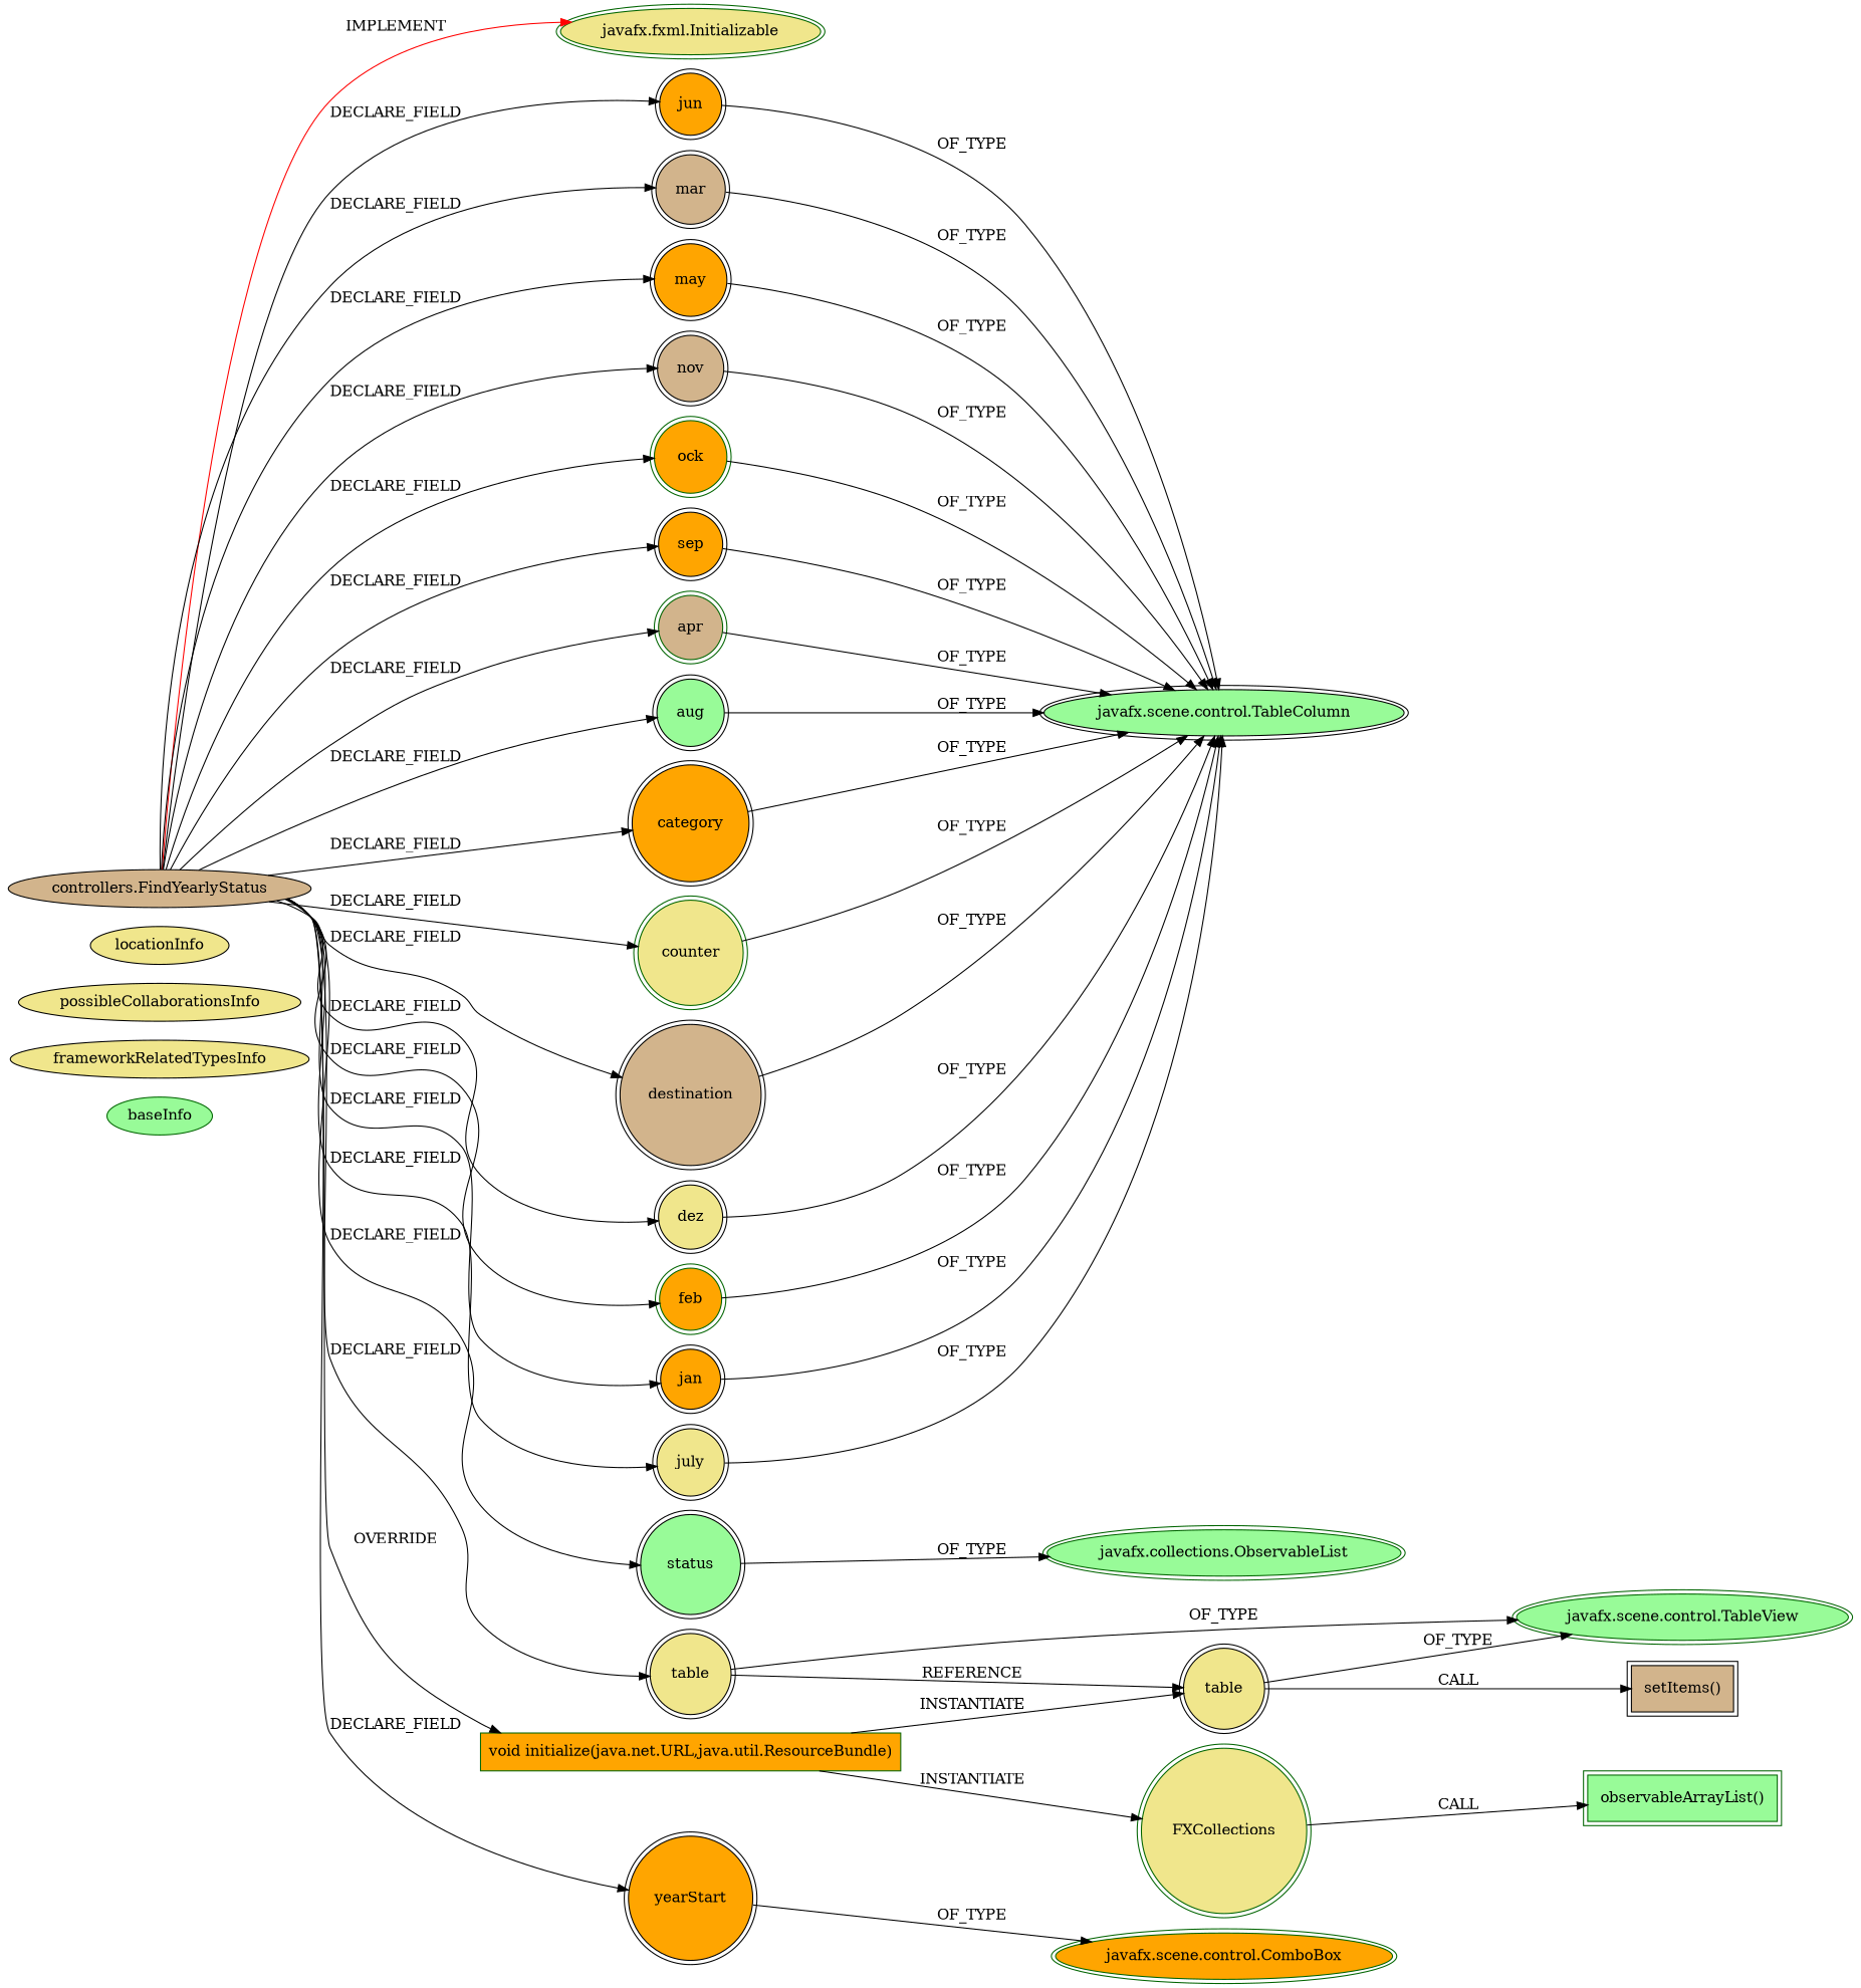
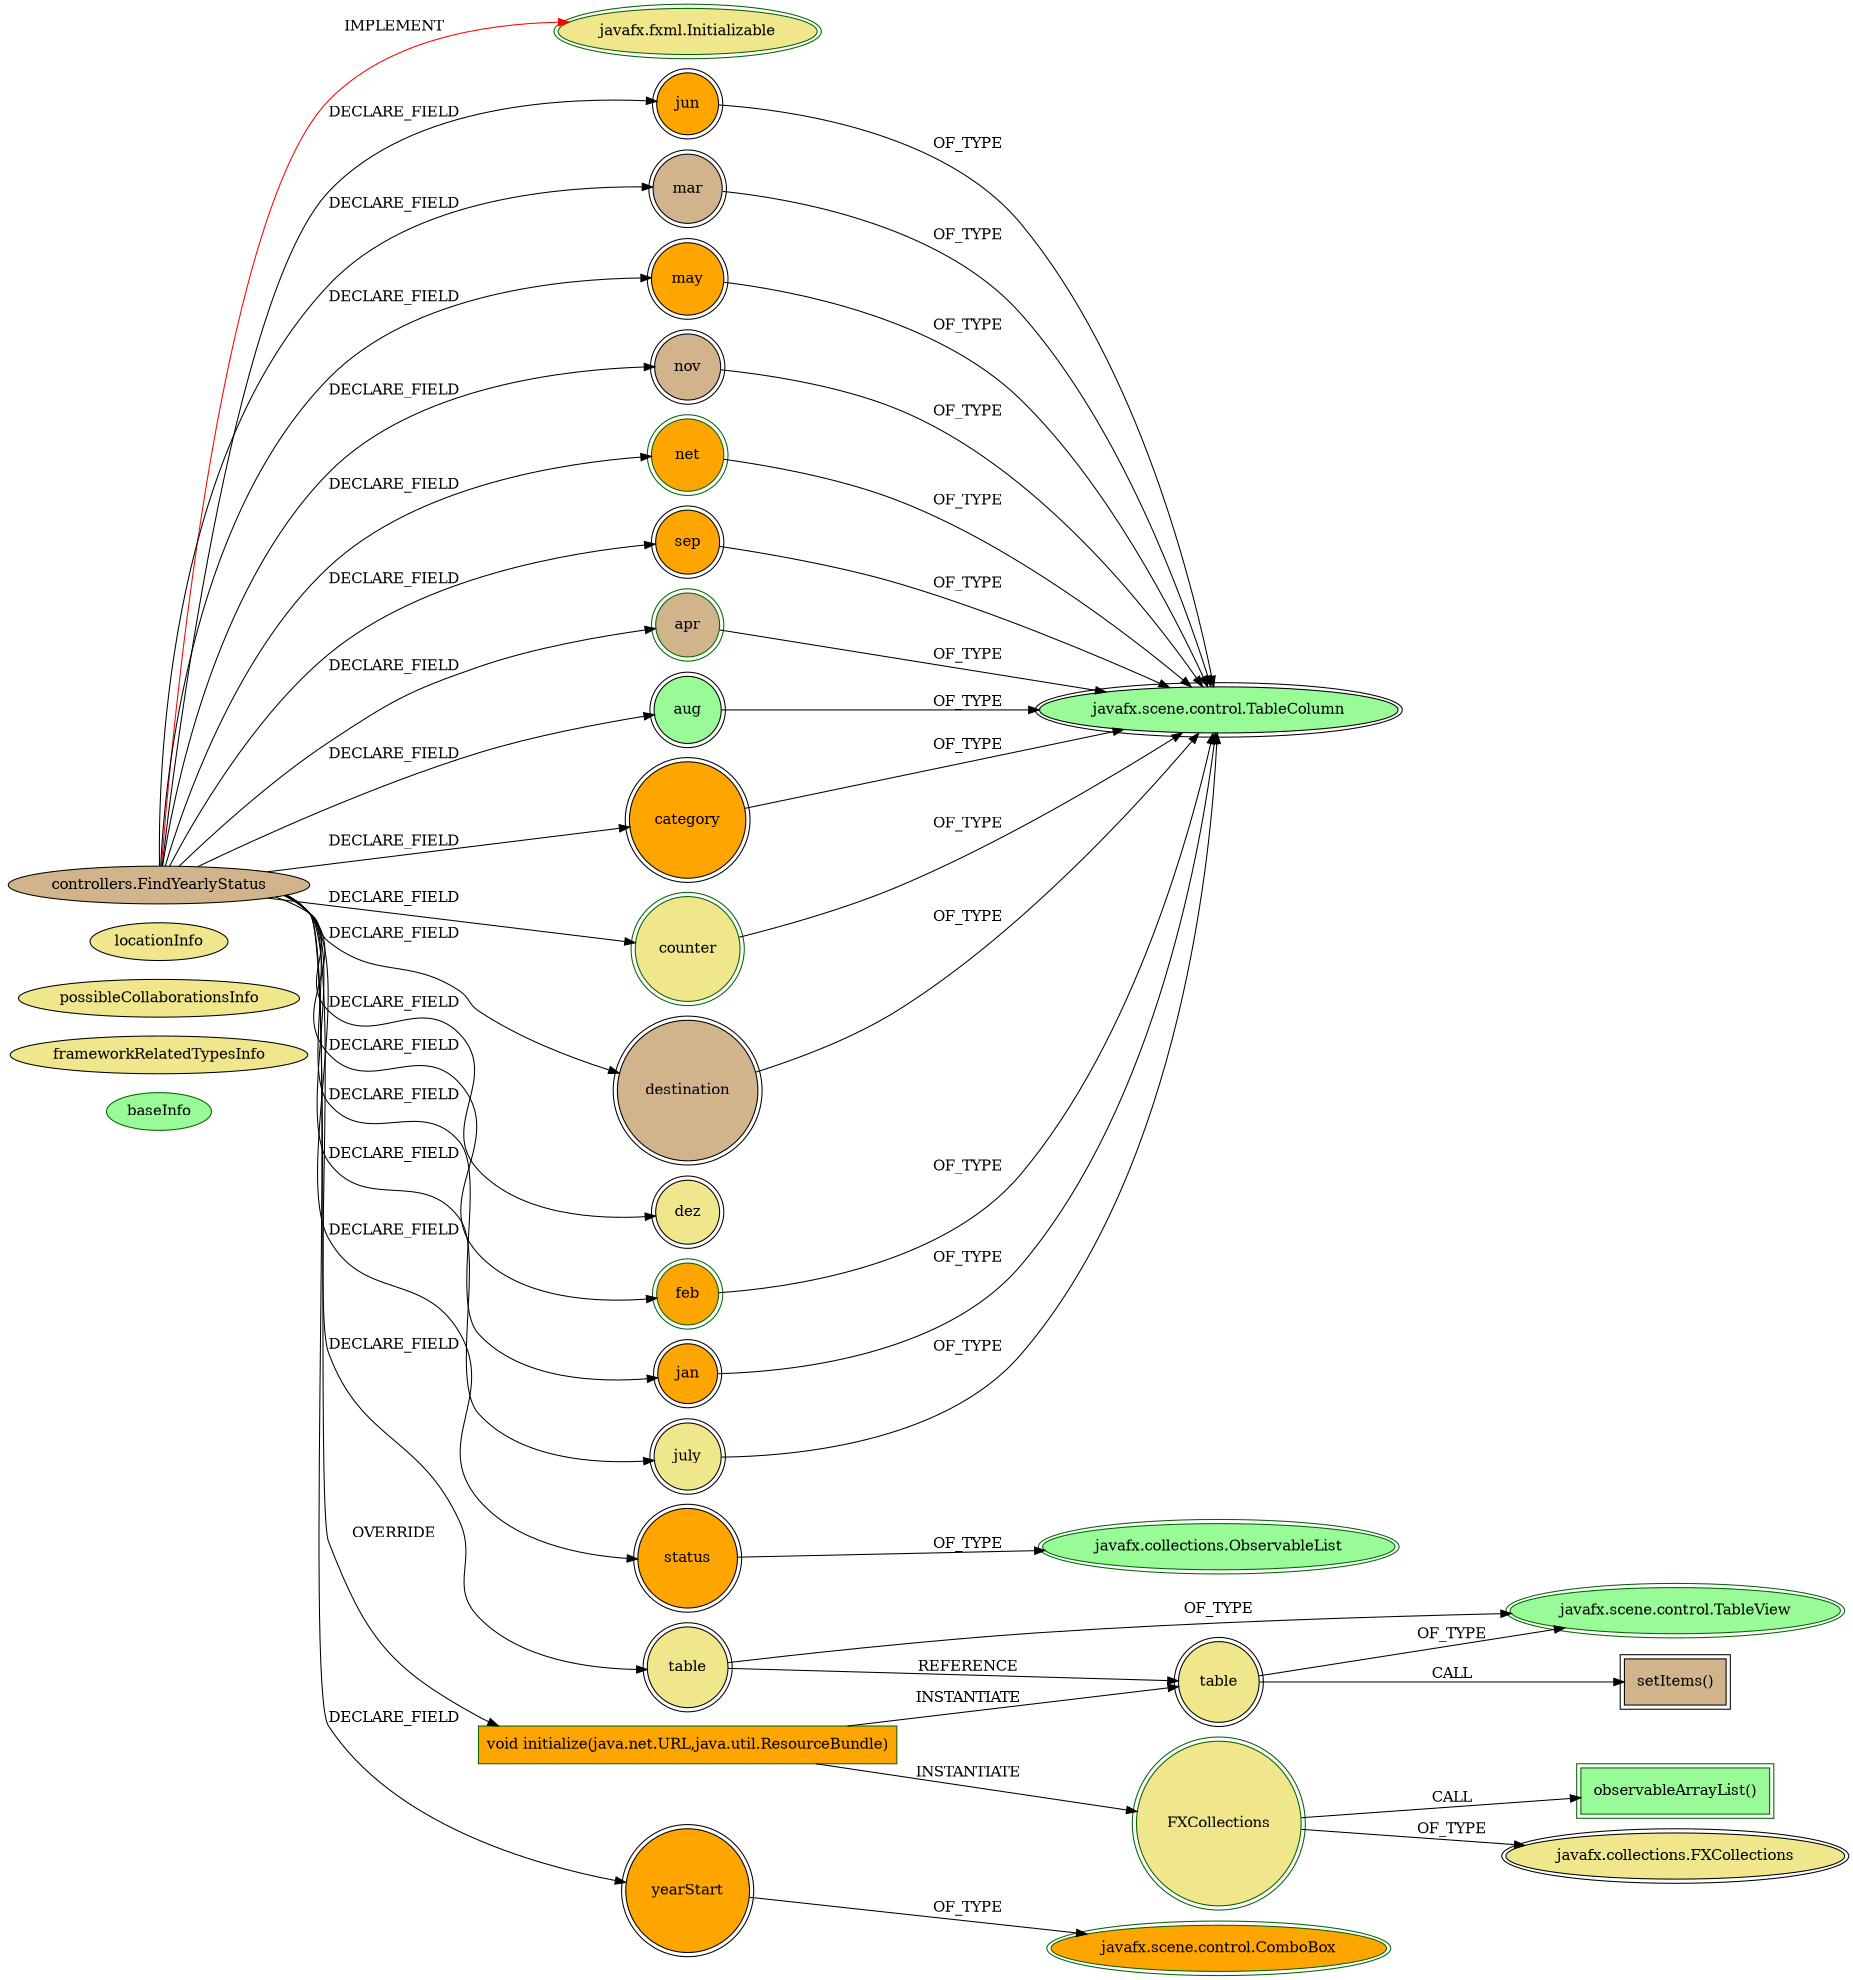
  digraph {
    rankdir=LR
    node [color=black fillcolor=khaki style=filled isFrameworkType=true vertexType=FIELD_DECLARATION peripheries=2 shape=circle]
    baseInfo [category=extension_graph color=darkgreen fillcolor=palegreen graphId=3561 isAnonymous=false possibleRelation=false isFrameworkType="" vertexType="" peripheries="" shape=""]
    frameworkRelatedTypesInfo [0="javafx.fxml.Initializable" isFrameworkType="" vertexType="" peripheries="" shape=""]
    possibleCollaborationsInfo [isFrameworkType="" vertexType="" peripheries="" shape=""]
    locationInfo [contextSignature=FindYearlyStatus filePath="/matanghuy-SPCA/SPCA-master/SPCA/src/controllers/FindYearlyStatus.java" graphId=3561 projectName="matanghuy-SPCA" isFrameworkType="" vertexType="" peripheries="" shape=""]
    n5 [fillcolor=tan isFrameworkType=false label="controllers.FindYearlyStatus" vertexType=ROOT_CLIENT_CLASS_DECLARATION peripheries="" shape=""]
    n6 [color=darkgreen label="javafx.fxml.Initializable" vertexType=FRAMEWORK_INTERFACE_TYPE shape=""]
    n7 [color=darkgreen fillcolor=tan label=apr]
    n8 [fillcolor=palegreen label=aug]
    n9 [fillcolor=orange label=category]
    n10 [color=darkgreen label=counter]
    n11 [fillcolor=tan label=destination]
    n12 [label=dez]
    n13 [color=darkgreen fillcolor=orange label=feb]
    n14 [fillcolor=orange label=jan]
    n15 [label=july]
    n16 [fillcolor=orange label=jun]
    n17 [fillcolor=tan label=mar]
    n18 [fillcolor=orange label=may]
    n19 [fillcolor=tan label=nov]
-   n20 [color=darkgreen fillcolor=orange label=ock]
+   n20 [color=darkgreen fillcolor=orange label=net]
    n21 [fillcolor=orange label=sep]
-   n22 [fillcolor=palegreen label=status]
+   n22 [fillcolor=orange label=status]
    n23 [label=table]
    n24 [fillcolor=orange label=yearStart]
    n25 [color=darkgreen fillcolor=orange isFrameworkType=false label="void initialize(java.net.URL,java.util.ResourceBundle)" shape=box vertexType=OVERRIDING_METHOD_DECLARATION peripheries=""]
    n26 [fillcolor=palegreen label="javafx.scene.control.TableColumn" vertexType=FRAMEWORK_CLASS_TYPE shape=""]
    n27 [color=darkgreen fillcolor=palegreen label="javafx.collections.ObservableList" vertexType=FRAMEWORK_INTERFACE_TYPE shape=""]
    n28 [color=darkgreen fillcolor=palegreen label="javafx.scene.control.TableView" vertexType=FRAMEWORK_CLASS_TYPE shape=""]
    n29 [label=table vertexType=VARIABLE_EXPRESION]
    n30 [color=darkgreen fillcolor=orange label="javafx.scene.control.ComboBox" vertexType=FRAMEWORK_CLASS_TYPE shape=""]
    n31 [color=darkgreen label=FXCollections vertexType=VARIABLE_EXPRESION]
    n32 [fillcolor=tan label="setItems()" shape=box vertexType=INSIDE_CALL]
+   n33 [label="javafx.collections.FXCollections" vertexType=FRAMEWORK_CLASS_TYPE shape=""]
    n34 [color=darkgreen fillcolor=palegreen label="observableArrayList()" shape=box vertexType=INSIDE_CALL]
    n5 -> n6 [color=red label=IMPLEMENT]
    n5 -> n7 [label=DECLARE_FIELD]
    n5 -> n8 [label=DECLARE_FIELD]
    n5 -> n9 [label=DECLARE_FIELD]
    n5 -> n10 [label=DECLARE_FIELD]
    n5 -> n11 [label=DECLARE_FIELD]
    n5 -> n12 [label=DECLARE_FIELD]
    n5 -> n13 [label=DECLARE_FIELD]
    n5 -> n14 [label=DECLARE_FIELD]
    n5 -> n15 [label=DECLARE_FIELD]
    n5 -> n16 [label=DECLARE_FIELD]
    n5 -> n17 [label=DECLARE_FIELD]
    n5 -> n18 [label=DECLARE_FIELD]
    n5 -> n19 [label=DECLARE_FIELD]
    n5 -> n20 [label=DECLARE_FIELD]
    n5 -> n21 [label=DECLARE_FIELD]
    n5 -> n22 [label=DECLARE_FIELD]
    n5 -> n23 [label=DECLARE_FIELD]
    n5 -> n24 [label=DECLARE_FIELD]
    n5 -> n25 [label=OVERRIDE]
    n7 -> n26 [label=OF_TYPE]
    n8 -> n26 [label=OF_TYPE]
    n9 -> n26 [label=OF_TYPE]
    n10 -> n26 [label=OF_TYPE]
    n11 -> n26 [label=OF_TYPE]
-   n12 -> n26 [label=OF_TYPE]
    n13 -> n26 [label=OF_TYPE]
    n14 -> n26 [label=OF_TYPE]
    n15 -> n26 [label=OF_TYPE]
    n16 -> n26 [label=OF_TYPE]
    n17 -> n26 [label=OF_TYPE]
    n18 -> n26 [label=OF_TYPE]
    n19 -> n26 [label=OF_TYPE]
    n20 -> n26 [label=OF_TYPE]
    n21 -> n26 [label=OF_TYPE]
    n22 -> n27 [label=OF_TYPE]
    n23 -> n28 [label=OF_TYPE]
    n23 -> n29 [label=REFERENCE]
    n24 -> n30 [label=OF_TYPE]
    n25 -> n29 [label=INSTANTIATE]
    n25 -> n31 [label=INSTANTIATE]
    n29 -> n28 [label=OF_TYPE]
    n29 -> n32 [label=CALL]
+   n31 -> n33 [label=OF_TYPE]
    n31 -> n34 [label=CALL]
  }
